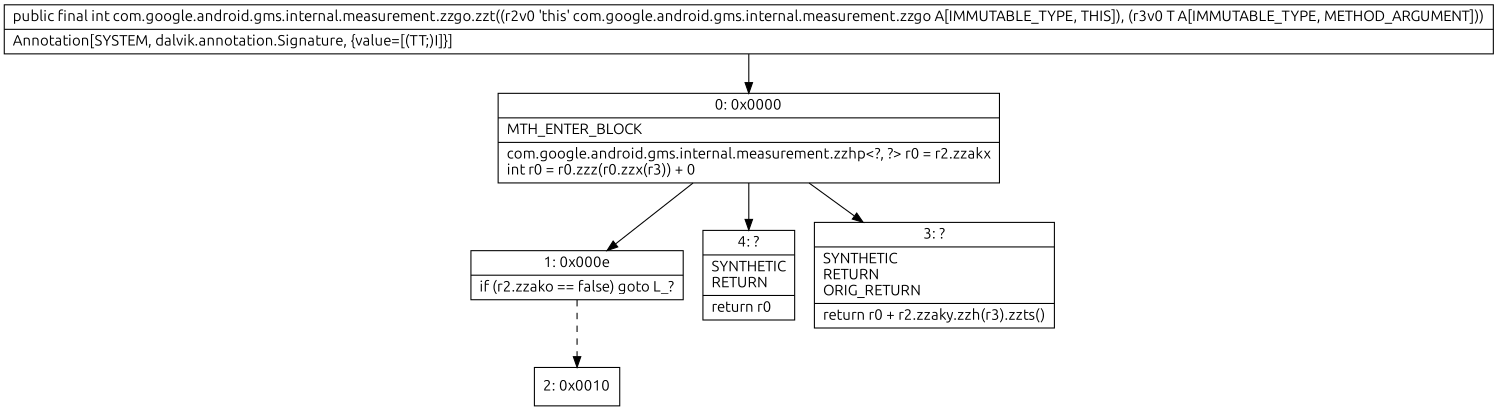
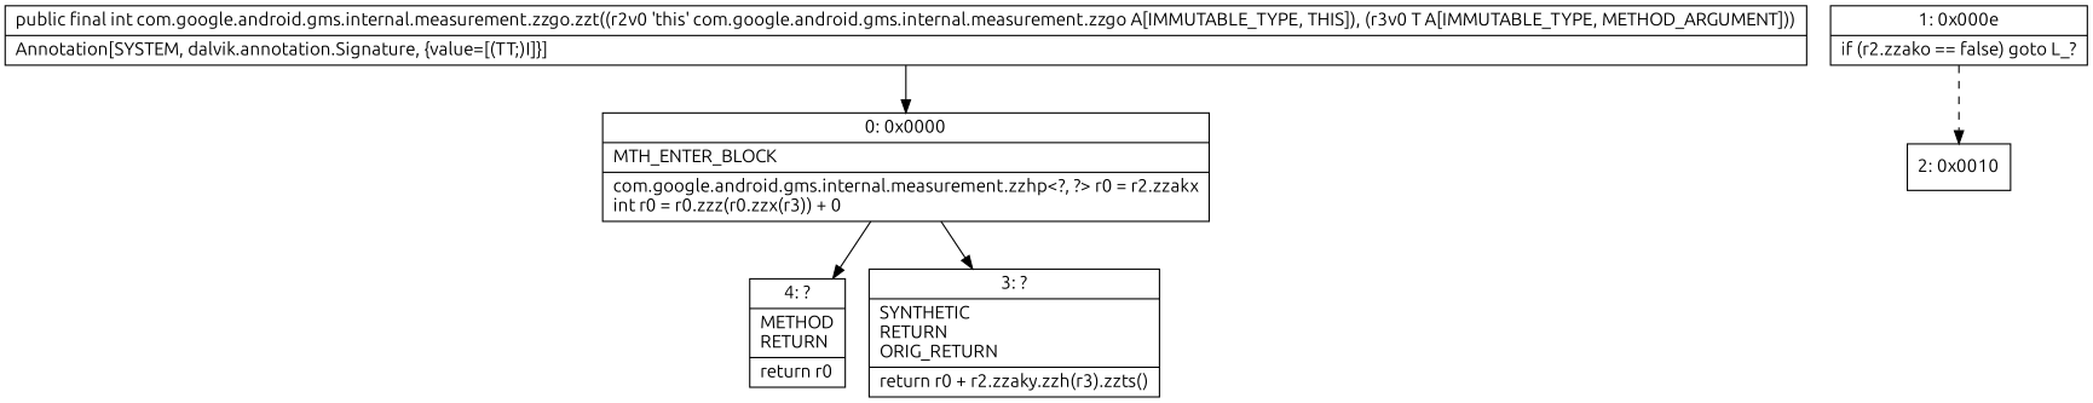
  digraph {
    fontname=Ubuntu
    node [fontname=Ubuntu shape=record]
    edge [fontname=Ubuntu]
    n1 [label="{0\:\ 0x0000|MTH_ENTER_BLOCK\l|com.google.android.gms.internal.measurement.zzhp\<?, ?\> r0 = r2.zzakx\lint r0 = r0.zzz(r0.zzx(r3)) + 0\l}"]
    n2 [label="{1\:\ 0x000e|if (r2.zzako == false) goto L_?\l}"]
-   n3 [label="{4\:\ ?|SYNTHETIC\lRETURN\l|return r0\l}"]
+   n3 [label="{4\:\ ?|METHOD\lRETURN\l|return r0\l}"]
    n4 [label="{3\:\ ?|SYNTHETIC\lRETURN\lORIG_RETURN\l|return r0 + r2.zzaky.zzh(r3).zzts()\l}"]
    n5 [label="{2\:\ 0x0010}"]
    n6 [label="{public final int com.google.android.gms.internal.measurement.zzgo.zzt((r2v0 'this' com.google.android.gms.internal.measurement.zzgo A[IMMUTABLE_TYPE, THIS]), (r3v0 T A[IMMUTABLE_TYPE, METHOD_ARGUMENT]))  | Annotation[SYSTEM, dalvik.annotation.Signature, \{value=[(TT;)I]\}]\l}"]
-   n1 -> n2
    n1 -> n3
    n1 -> n4
    n2 -> n5 [style=dashed]
    n6 -> n1
  }
